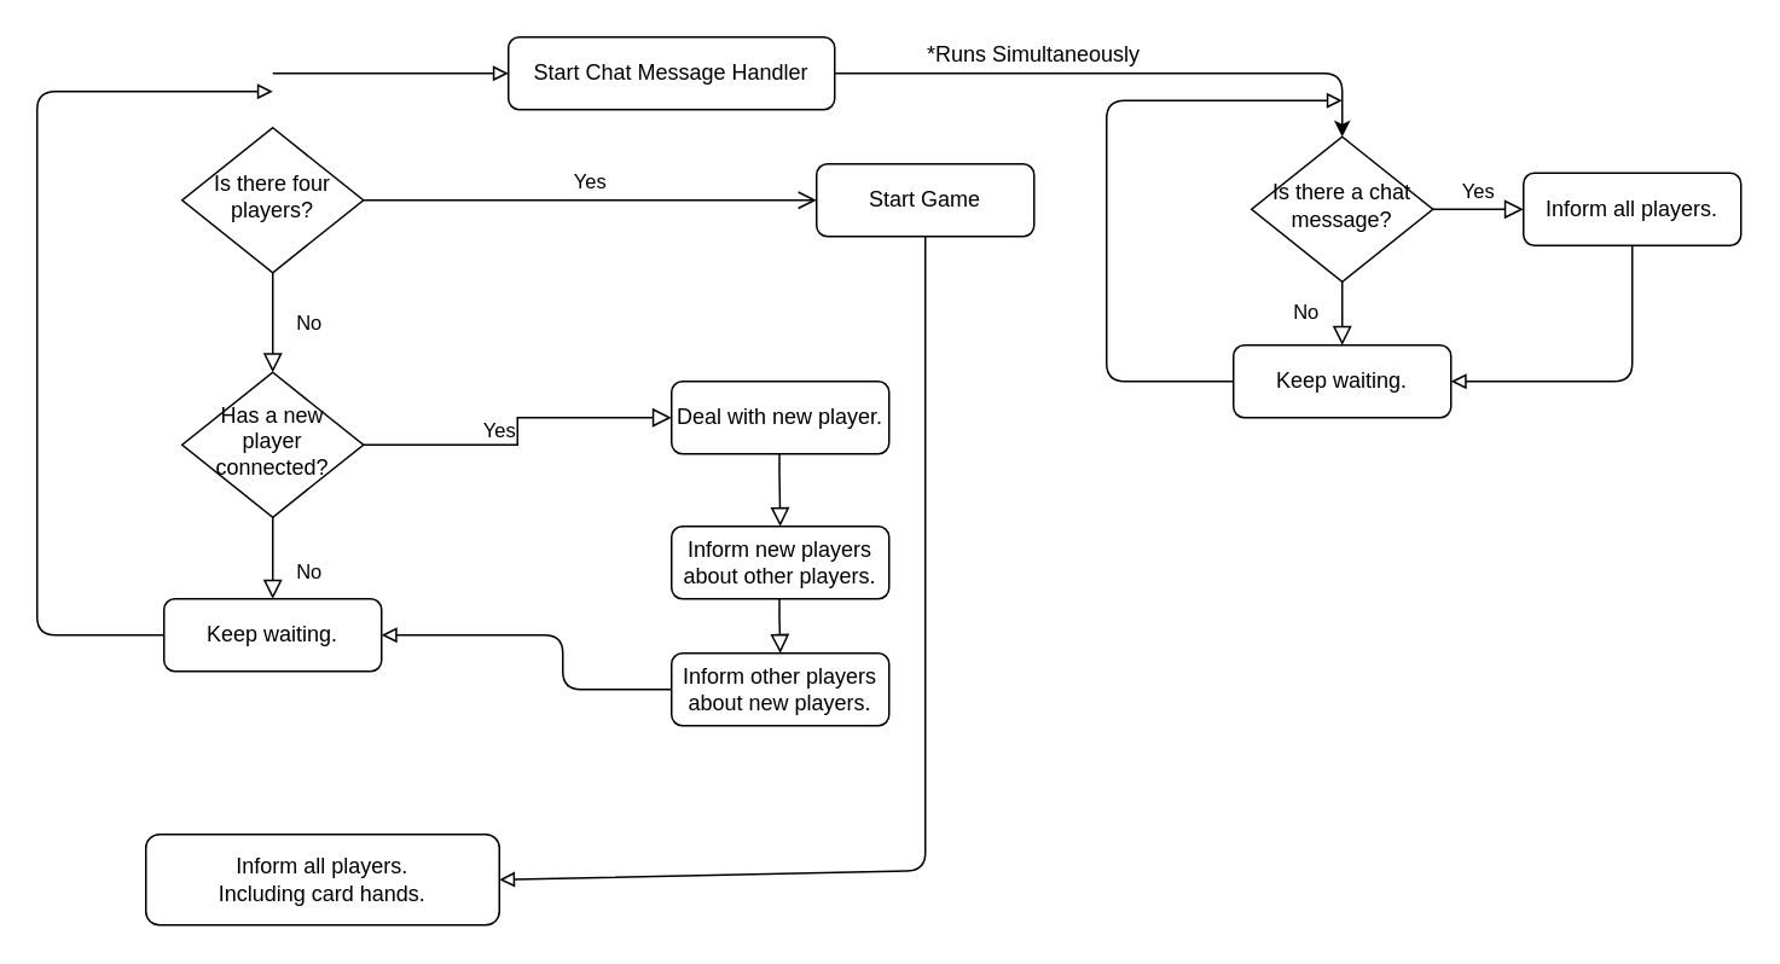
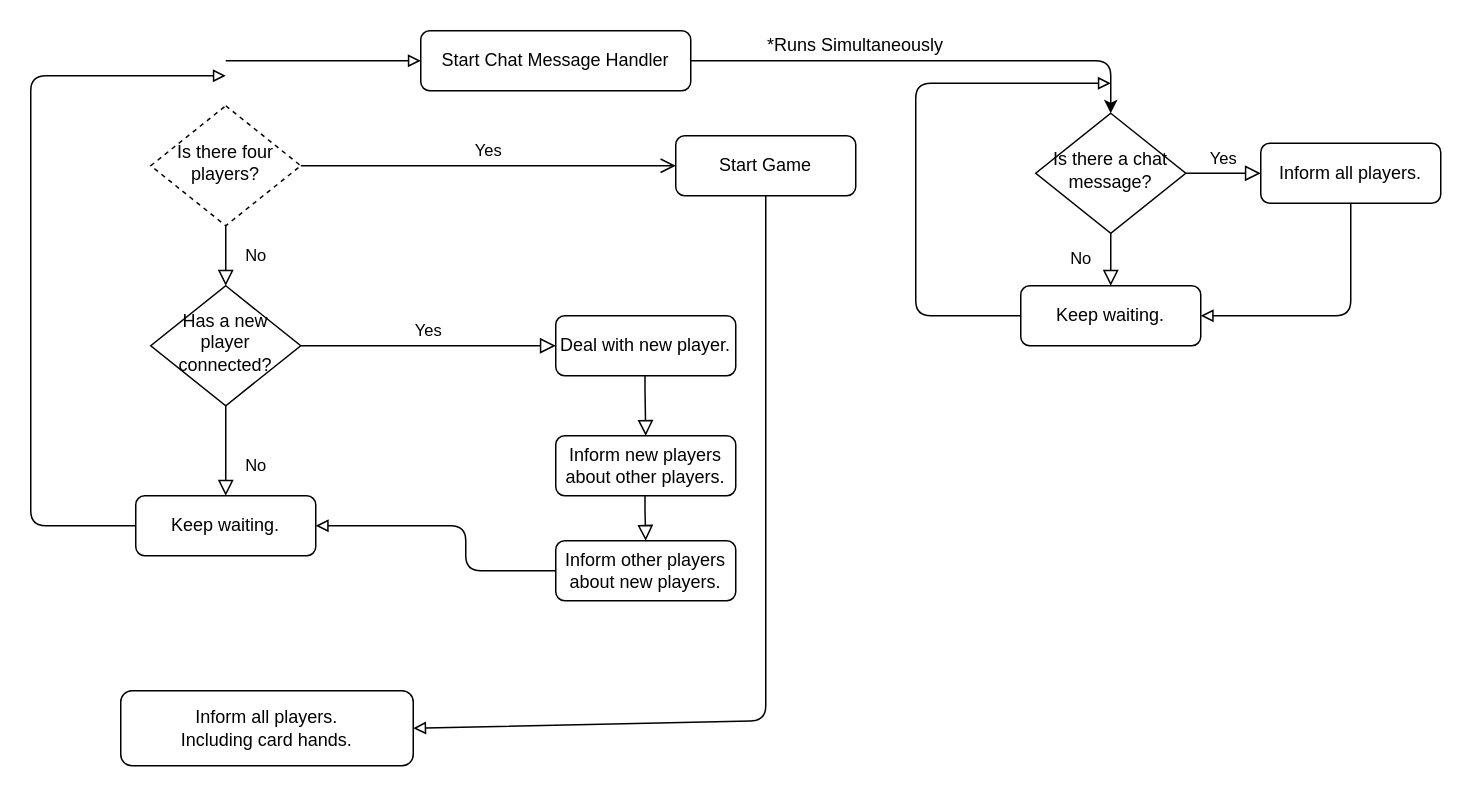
  <mxCell id="0" />
  <mxCell id="1" parent="0" />
  <mxCell id="2" value="No" style="rounded=0;html=1;jettySize=auto;orthogonalLoop=1;fontSize=11;endArrow=block;endFill=0;endSize=8;strokeWidth=1;shadow=0;labelBackgroundColor=none;edgeStyle=orthogonalEdgeStyle;" parent="1" source="4" target="8" edge="1"><mxGeometry y="20" relative="1" as="geometry"><mxPoint as="offset" /></mxGeometry></mxCell>
  <mxCell id="3" value="Yes" style="edgeStyle=orthogonalEdgeStyle;rounded=0;html=1;jettySize=auto;orthogonalLoop=1;fontSize=11;endArrow=open;endFill=0;endSize=8;strokeWidth=1;shadow=0;labelBackgroundColor=none;" parent="1" source="4" target="5" edge="1"><mxGeometry y="10" relative="1" as="geometry"><mxPoint as="offset" /></mxGeometry></mxCell>
- <mxCell id="4" value="Is there four players?" style="rhombus;whiteSpace=wrap;html=1;shadow=0;fontFamily=Helvetica;fontSize=12;align=center;strokeWidth=1;spacing=6;spacingTop=-4;" parent="1" vertex="1"><mxGeometry x="100" y="70" width="100" height="80" as="geometry" /></mxCell>
+ <mxCell id="4" value="Is there four players?" style="rhombus;whiteSpace=wrap;html=1;shadow=0;fontFamily=Helvetica;fontSize=12;align=center;strokeWidth=1;spacing=6;spacingTop=-4;dashed=1;" parent="1" vertex="1"><mxGeometry x="100" y="70" width="100" height="80" as="geometry" /></mxCell>
  <mxCell id="5" value="Start Game" style="rounded=1;whiteSpace=wrap;html=1;fontSize=12;glass=0;strokeWidth=1;shadow=0;" parent="1" vertex="1"><mxGeometry x="450" y="90" width="120" height="40" as="geometry" /></mxCell>
  <mxCell id="6" value="No" style="rounded=0;html=1;jettySize=auto;orthogonalLoop=1;fontSize=11;endArrow=block;endFill=0;endSize=8;strokeWidth=1;shadow=0;labelBackgroundColor=none;edgeStyle=orthogonalEdgeStyle;" parent="1" source="8" target="9" edge="1"><mxGeometry x="0.333" y="20" relative="1" as="geometry"><mxPoint as="offset" /></mxGeometry></mxCell>
  <mxCell id="7" value="Yes" style="edgeStyle=orthogonalEdgeStyle;rounded=0;html=1;jettySize=auto;orthogonalLoop=1;fontSize=11;endArrow=block;endFill=0;endSize=8;strokeWidth=1;shadow=0;labelBackgroundColor=none;" parent="1" source="8" target="10" edge="1"><mxGeometry y="10" relative="1" as="geometry"><mxPoint as="offset" /></mxGeometry></mxCell>
- <mxCell id="8" value="Has a new player connected?" style="rhombus;whiteSpace=wrap;html=1;shadow=0;fontFamily=Helvetica;fontSize=12;align=center;strokeWidth=1;spacing=6;spacingTop=-4;" parent="1" vertex="1"><mxGeometry x="100" y="205" width="100" height="80" as="geometry" /></mxCell>
+ <mxCell id="8" value="Has a new player connected?" style="rhombus;whiteSpace=wrap;html=1;shadow=0;fontFamily=Helvetica;fontSize=12;align=center;strokeWidth=1;spacing=6;spacingTop=-4;" parent="1" vertex="1"><mxGeometry x="100" y="190" width="100" height="80" as="geometry" /></mxCell>
  <mxCell id="9" value="Keep waiting." style="rounded=1;whiteSpace=wrap;html=1;fontSize=12;glass=0;strokeWidth=1;shadow=0;" parent="1" vertex="1"><mxGeometry x="90" y="330" width="120" height="40" as="geometry" /></mxCell>
  <mxCell id="10" value="Deal with new player." style="rounded=1;whiteSpace=wrap;html=1;fontSize=12;glass=0;strokeWidth=1;shadow=0;" parent="1" vertex="1"><mxGeometry x="370" y="210" width="120" height="40" as="geometry" /></mxCell>
  <mxCell id="11" value="" style="endArrow=block;html=1;exitX=0;exitY=0.5;exitDx=0;exitDy=0;endFill=0;" edge="1" parent="1" source="9"><mxGeometry width="50" height="50" relative="1" as="geometry"><mxPoint x="320" y="210" as="sourcePoint" /><mxPoint x="150" y="50" as="targetPoint" /><Array as="points"><mxPoint x="20" y="350" /><mxPoint x="20" y="50" /></Array></mxGeometry></mxCell>
  <mxCell id="12" value="Inform new players about other players." style="rounded=1;whiteSpace=wrap;html=1;fontSize=12;glass=0;strokeWidth=1;shadow=0;" vertex="1" parent="1"><mxGeometry x="370" y="290" width="120" height="40" as="geometry" /></mxCell>
  <mxCell id="13" value="Inform other players about new players." style="rounded=1;whiteSpace=wrap;html=1;fontSize=12;glass=0;strokeWidth=1;shadow=0;" vertex="1" parent="1"><mxGeometry x="370" y="360" width="120" height="40" as="geometry" /></mxCell>
  <mxCell id="14" value="" style="rounded=0;html=1;jettySize=auto;orthogonalLoop=1;fontSize=11;endArrow=block;endFill=0;endSize=8;strokeWidth=1;shadow=0;labelBackgroundColor=none;edgeStyle=orthogonalEdgeStyle;" edge="1" parent="1"><mxGeometry x="0.333" y="20" relative="1" as="geometry"><mxPoint as="offset" /><mxPoint x="429.5" y="250" as="sourcePoint" /><mxPoint x="430" y="290" as="targetPoint" /><Array as="points"><mxPoint x="430" y="260" /><mxPoint x="430" y="260" /></Array></mxGeometry></mxCell>
  <mxCell id="15" value="" style="rounded=0;html=1;jettySize=auto;orthogonalLoop=1;fontSize=11;endArrow=block;endFill=0;endSize=8;strokeWidth=1;shadow=0;labelBackgroundColor=none;edgeStyle=orthogonalEdgeStyle;" edge="1" parent="1"><mxGeometry x="0.333" y="20" relative="1" as="geometry"><mxPoint as="offset" /><mxPoint x="429.5" y="330" as="sourcePoint" /><mxPoint x="430" y="360" as="targetPoint" /><Array as="points"><mxPoint x="430" y="340" /><mxPoint x="430" y="340" /></Array></mxGeometry></mxCell>
  <mxCell id="16" value="" style="endArrow=block;html=1;exitX=0;exitY=0.5;exitDx=0;exitDy=0;entryX=1;entryY=0.5;entryDx=0;entryDy=0;endFill=0;" edge="1" parent="1" source="13" target="9"><mxGeometry width="50" height="50" relative="1" as="geometry"><mxPoint x="380" y="210" as="sourcePoint" /><mxPoint x="430" y="160" as="targetPoint" /><Array as="points"><mxPoint x="310" y="380" /><mxPoint x="310" y="350" /></Array></mxGeometry></mxCell>
  <mxCell id="17" value="No" style="rounded=0;html=1;jettySize=auto;orthogonalLoop=1;fontSize=11;endArrow=block;endFill=0;endSize=8;strokeWidth=1;shadow=0;labelBackgroundColor=none;edgeStyle=orthogonalEdgeStyle;entryX=0.5;entryY=0;entryDx=0;entryDy=0;" edge="1" parent="1" source="19" target="21"><mxGeometry y="20" relative="1" as="geometry"><mxPoint as="offset" /><mxPoint x="740" y="180" as="targetPoint" /></mxGeometry></mxCell>
  <mxCell id="18" value="Yes" style="edgeStyle=orthogonalEdgeStyle;rounded=0;html=1;jettySize=auto;orthogonalLoop=1;fontSize=11;endArrow=block;endFill=0;endSize=8;strokeWidth=1;shadow=0;labelBackgroundColor=none;" edge="1" parent="1" source="19" target="20"><mxGeometry y="10" relative="1" as="geometry"><mxPoint as="offset" /></mxGeometry></mxCell>
  <mxCell id="19" value="Is there a chat message?" style="rhombus;whiteSpace=wrap;html=1;shadow=0;fontFamily=Helvetica;fontSize=12;align=center;strokeWidth=1;spacing=6;spacingTop=-4;" vertex="1" parent="1"><mxGeometry x="690" y="75" width="100" height="80" as="geometry" /></mxCell>
  <mxCell id="20" value="Inform all players." style="rounded=1;whiteSpace=wrap;html=1;fontSize=12;glass=0;strokeWidth=1;shadow=0;" vertex="1" parent="1"><mxGeometry x="840" y="95" width="120" height="40" as="geometry" /></mxCell>
  <mxCell id="21" value="Keep waiting." style="rounded=1;whiteSpace=wrap;html=1;fontSize=12;glass=0;strokeWidth=1;shadow=0;" vertex="1" parent="1"><mxGeometry x="680" y="190" width="120" height="40" as="geometry" /></mxCell>
  <mxCell id="22" value="" style="endArrow=block;html=1;exitX=0;exitY=0.5;exitDx=0;exitDy=0;endFill=0;" edge="1" parent="1" source="21"><mxGeometry width="50" height="50" relative="1" as="geometry"><mxPoint x="910" y="215" as="sourcePoint" /><mxPoint x="740" y="55" as="targetPoint" /><Array as="points"><mxPoint x="610" y="210" /><mxPoint x="610" y="55" /></Array></mxGeometry></mxCell>
  <mxCell id="23" value="" style="endArrow=block;html=1;exitX=0.5;exitY=1;exitDx=0;exitDy=0;entryX=1;entryY=0.5;entryDx=0;entryDy=0;endFill=0;" edge="1" parent="1" source="20" target="21"><mxGeometry width="50" height="50" relative="1" as="geometry"><mxPoint x="810" y="240" as="sourcePoint" /><mxPoint x="860" y="190" as="targetPoint" /><Array as="points"><mxPoint x="900" y="210" /></Array></mxGeometry></mxCell>
  <mxCell id="24" value="" style="endArrow=classic;html=1;entryX=0.5;entryY=0;entryDx=0;entryDy=0;" edge="1" parent="1" target="19"><mxGeometry width="50" height="50" relative="1" as="geometry"><mxPoint x="460" y="40" as="sourcePoint" /><mxPoint x="550" y="190" as="targetPoint" /><Array as="points"><mxPoint x="740" y="40" /></Array></mxGeometry></mxCell>
  <mxCell id="25" value="Start Chat Message Handler" style="rounded=1;whiteSpace=wrap;html=1;fontSize=12;glass=0;strokeWidth=1;shadow=0;" vertex="1" parent="1"><mxGeometry x="280" y="20" width="180" height="40" as="geometry" /></mxCell>
  <mxCell id="26" value="" style="endArrow=block;html=1;entryX=0;entryY=0.5;entryDx=0;entryDy=0;endFill=0;" edge="1" parent="1" target="25"><mxGeometry width="50" height="50" relative="1" as="geometry"><mxPoint x="150" y="40" as="sourcePoint" /><mxPoint x="550" y="190" as="targetPoint" /></mxGeometry></mxCell>
  <mxCell id="27" value="*Runs Simultaneously" style="text;html=1;strokeColor=none;fillColor=none;align=center;verticalAlign=middle;whiteSpace=wrap;rounded=0;" vertex="1" parent="1"><mxGeometry x="510" y="20" width="120" height="20" as="geometry" /></mxCell>
  <mxCell id="28" value="" style="endArrow=block;html=1;exitX=0.5;exitY=1;exitDx=0;exitDy=0;endFill=0;entryX=1;entryY=0.5;entryDx=0;entryDy=0;" edge="1" parent="1" source="5" target="29"><mxGeometry width="50" height="50" relative="1" as="geometry"><mxPoint x="510" y="400" as="sourcePoint" /><mxPoint x="230" y="475" as="targetPoint" /><Array as="points"><mxPoint x="510" y="480" /></Array></mxGeometry></mxCell>
  <mxCell id="29" value="Inform all players.&lt;br&gt;Including card hands." style="rounded=1;whiteSpace=wrap;html=1;fontSize=12;glass=0;strokeWidth=1;shadow=0;" vertex="1" parent="1"><mxGeometry x="80" y="460" width="195" height="50" as="geometry" /></mxCell>
